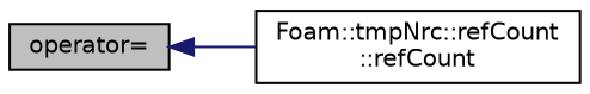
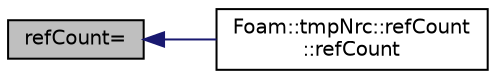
  digraph {
    rankdir=LR
    fontname="DejaVu Sans"
    node [color=black fontname="DejaVu Sans" fontsize=10 shape=record]
-   n1 [fillcolor=grey75 fontcolor=black height=0.2 label="operator=" style=filled width=0.4]
+   n1 [fillcolor=grey75 fontcolor=black height=0.2 label="refCount=" style=filled width=0.4]
    n2 [height=0.2 label="Foam::tmpNrc::refCount\l::refCount" width=0.4]
    n1 -> n2 [color=midnightblue dir=back fontname="DejaVu Sans" fontsize=10 labelfontname=Helvetica labelfontsize=10 style=solid]
  }
